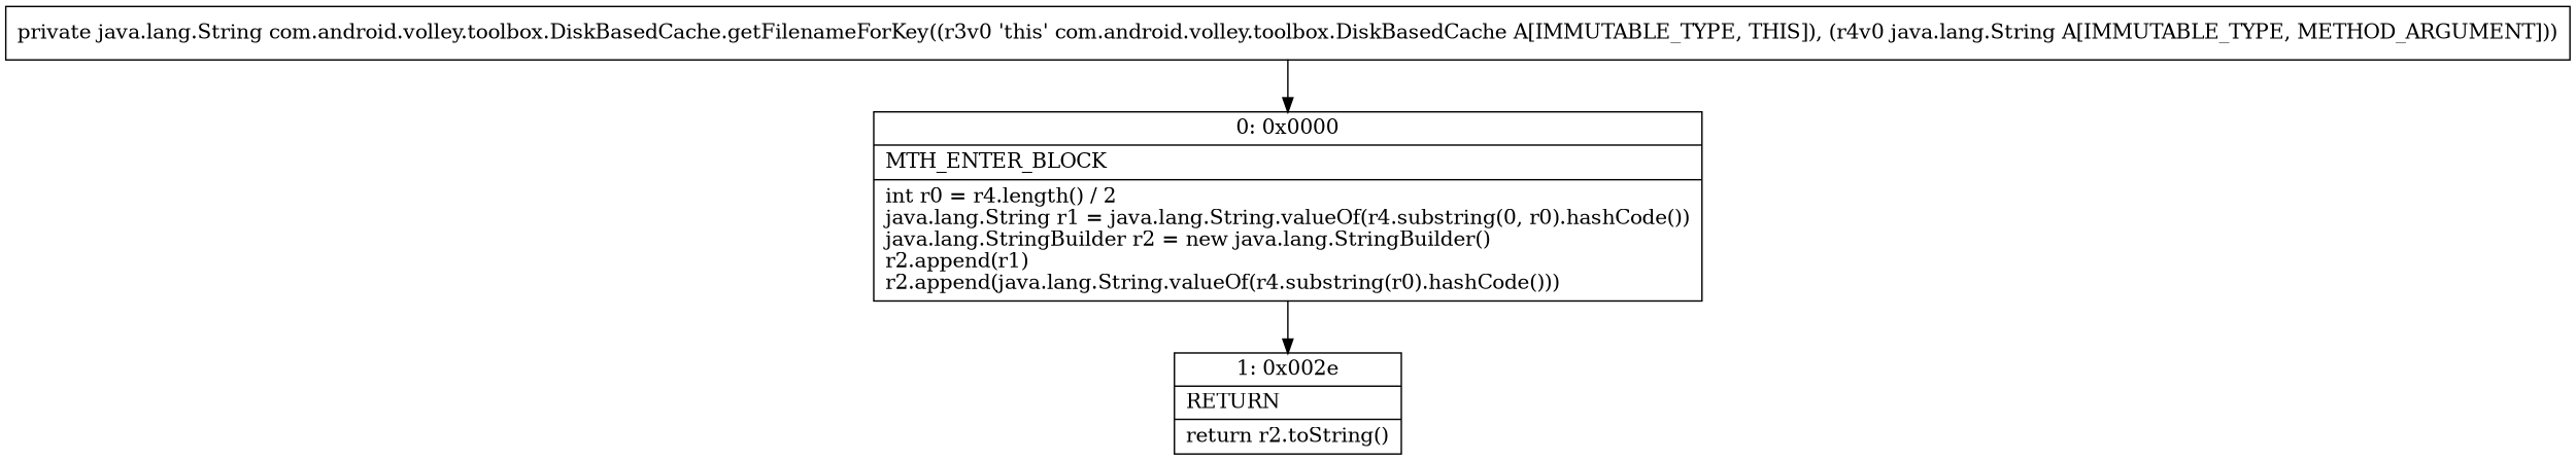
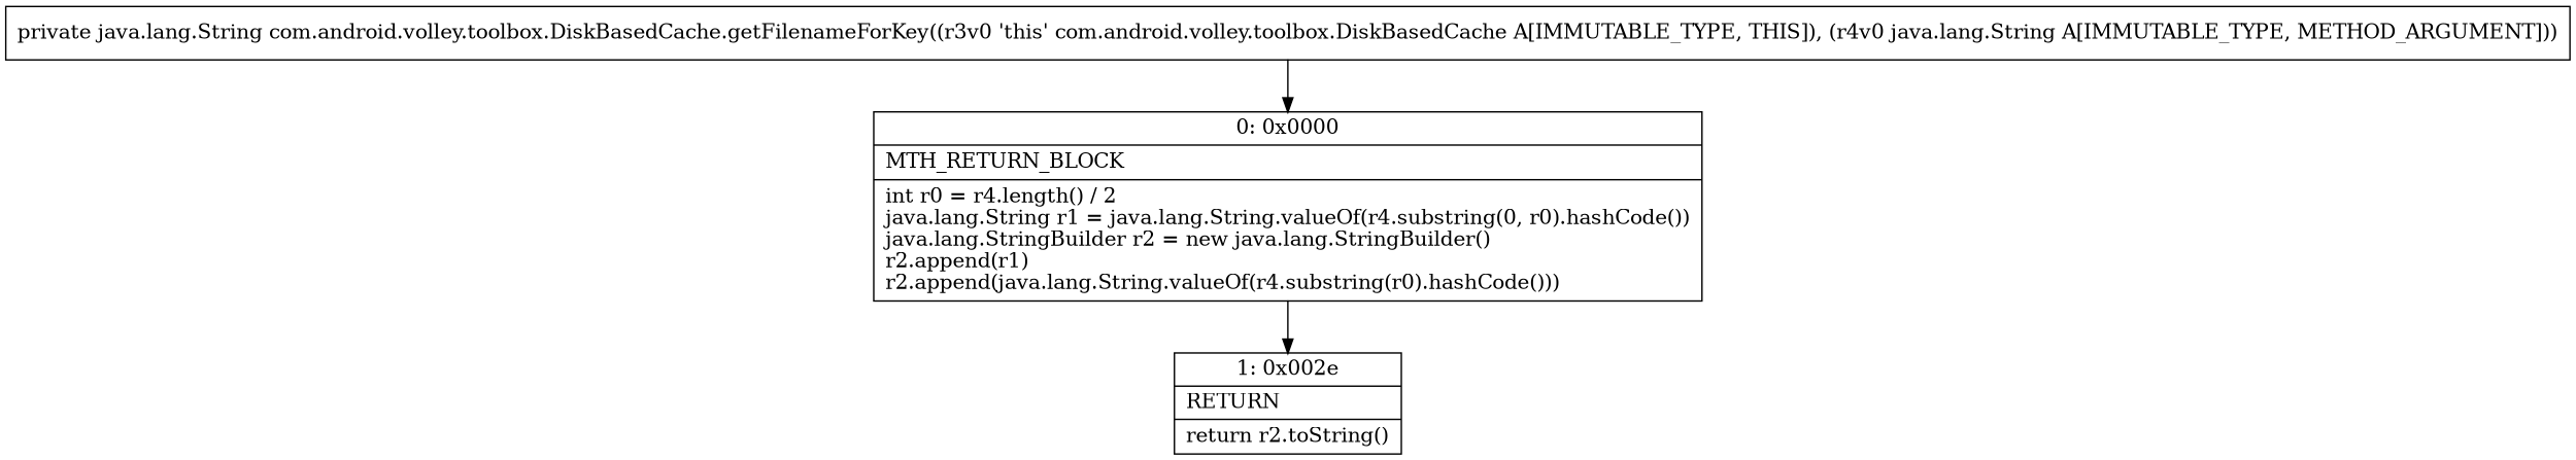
  digraph {
    node [shape=record]
-   n1 [label="{0\:\ 0x0000|MTH_ENTER_BLOCK\l|int r0 = r4.length() \/ 2\ljava.lang.String r1 = java.lang.String.valueOf(r4.substring(0, r0).hashCode())\ljava.lang.StringBuilder r2 = new java.lang.StringBuilder()\lr2.append(r1)\lr2.append(java.lang.String.valueOf(r4.substring(r0).hashCode()))\l}"]
+   n1 [label="{0\:\ 0x0000|MTH_RETURN_BLOCK\l|int r0 = r4.length() \/ 2\ljava.lang.String r1 = java.lang.String.valueOf(r4.substring(0, r0).hashCode())\ljava.lang.StringBuilder r2 = new java.lang.StringBuilder()\lr2.append(r1)\lr2.append(java.lang.String.valueOf(r4.substring(r0).hashCode()))\l}"]
    n2 [label="{1\:\ 0x002e|RETURN\l|return r2.toString()\l}"]
    n3 [label="{private java.lang.String com.android.volley.toolbox.DiskBasedCache.getFilenameForKey((r3v0 'this' com.android.volley.toolbox.DiskBasedCache A[IMMUTABLE_TYPE, THIS]), (r4v0 java.lang.String A[IMMUTABLE_TYPE, METHOD_ARGUMENT])) }"]
    n1 -> n2
    n3 -> n1
  }
